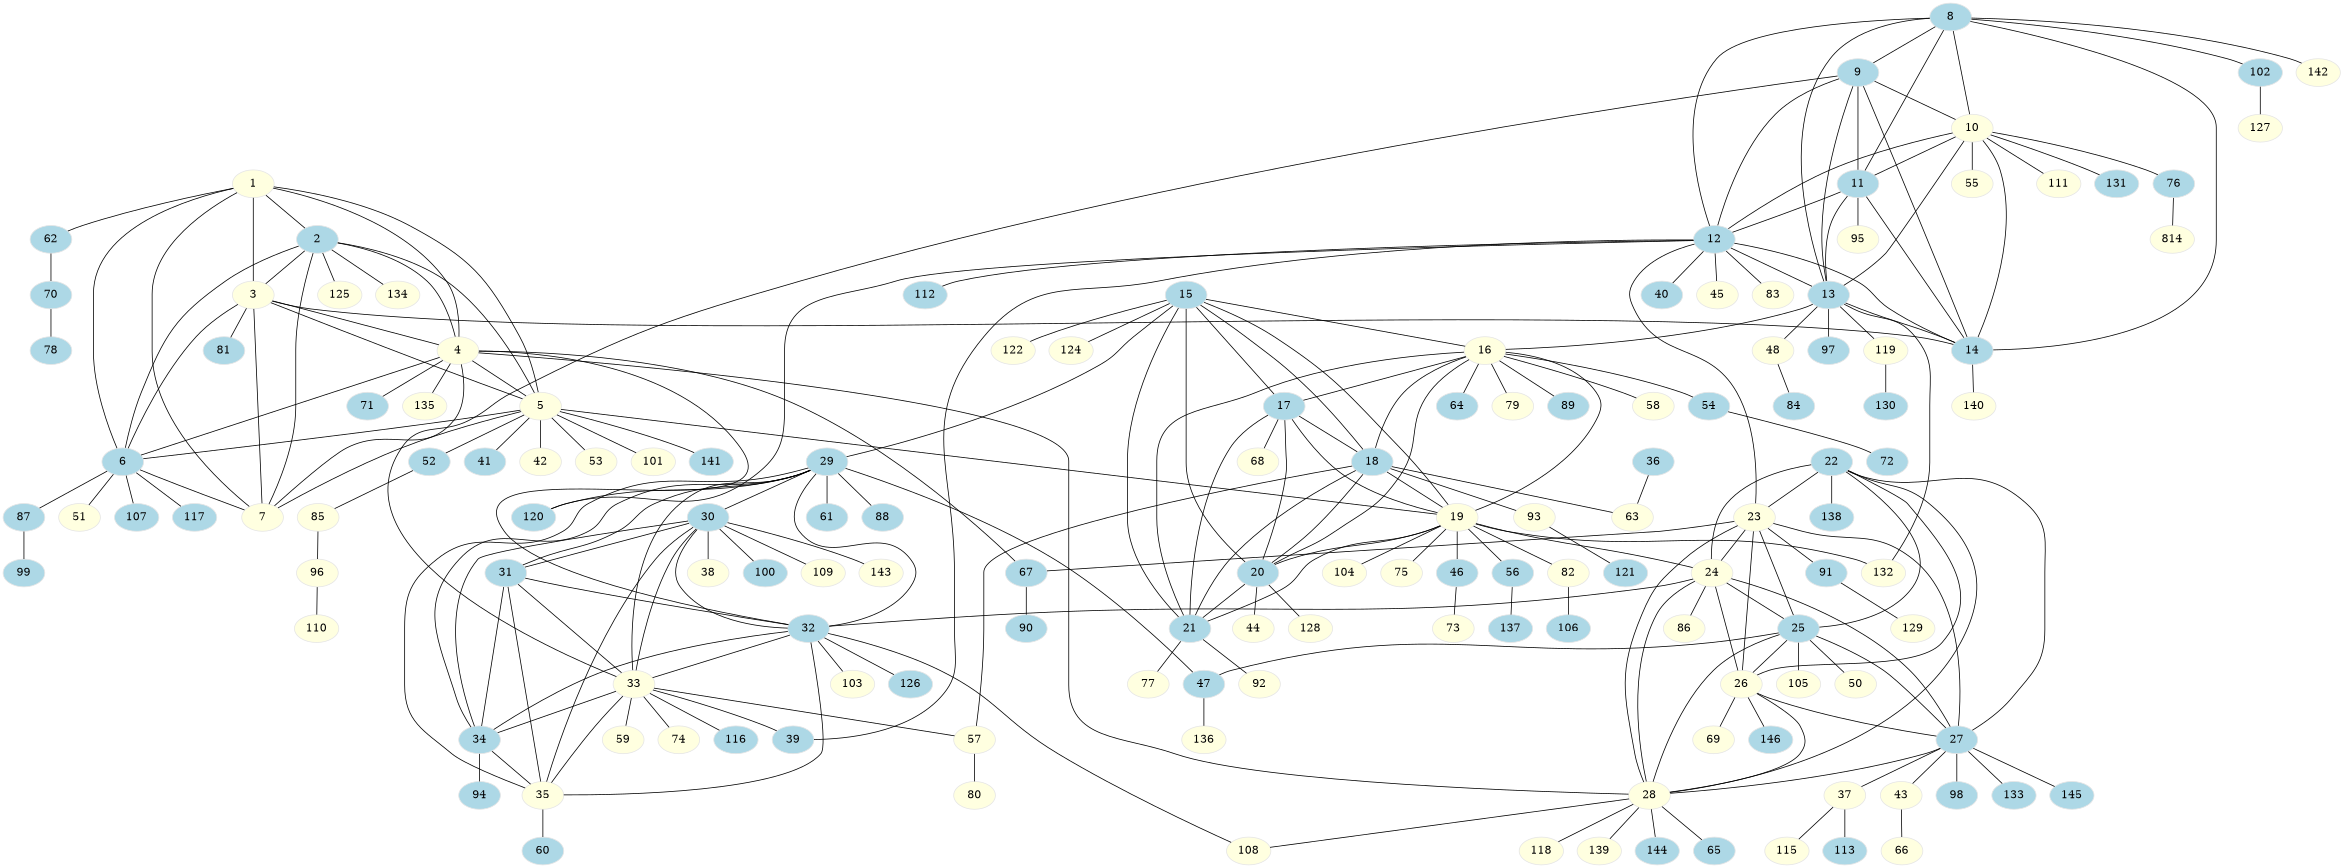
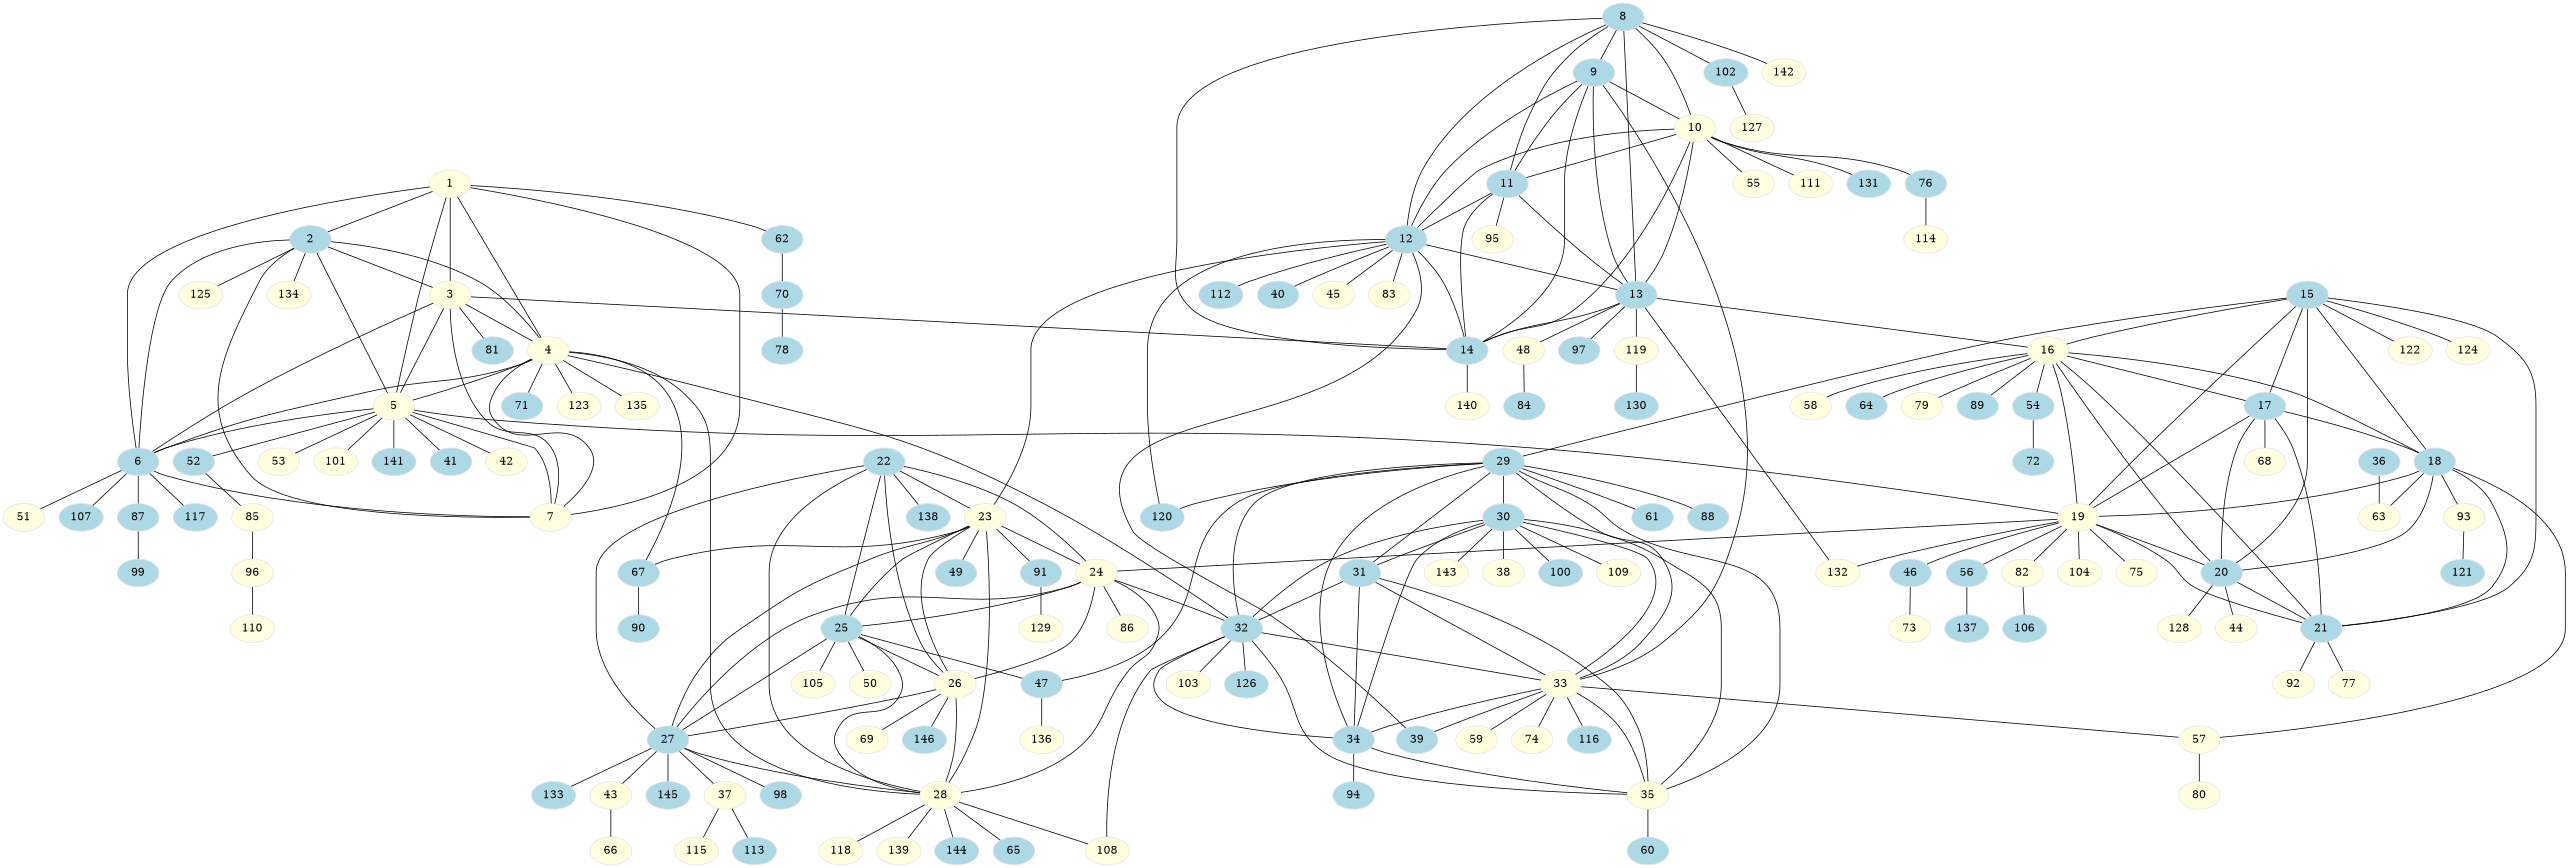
  graph {
    node [color=gray90 fillcolor=lightblue style=filled]
    2
    1 [fillcolor=lightyellow]
    3 [fillcolor=lightyellow]
    4 [fillcolor=lightyellow]
    5 [fillcolor=lightyellow]
    6
    7 [fillcolor=lightyellow]
    62
    125 [fillcolor=lightyellow]
    134 [fillcolor=lightyellow]
    14
    81
    28 [fillcolor=lightyellow]
    32
    67
    71
+   123 [fillcolor=lightyellow]
    135 [fillcolor=lightyellow]
    19 [fillcolor=lightyellow]
    41
    42 [fillcolor=lightyellow]
    52
    53 [fillcolor=lightyellow]
    101 [fillcolor=lightyellow]
    141
    51 [fillcolor=lightyellow]
    87
    107
    117
    70
    140 [fillcolor=lightyellow]
    65
    108 [fillcolor=lightyellow]
    118 [fillcolor=lightyellow]
    139 [fillcolor=lightyellow]
    144
    33 [fillcolor=lightyellow]
    34
    35 [fillcolor=lightyellow]
    103 [fillcolor=lightyellow]
    126
    90
    132 [fillcolor=lightyellow]
    20
    21
    24 [fillcolor=lightyellow]
    46
    56
    75 [fillcolor=lightyellow]
    82 [fillcolor=lightyellow]
    104 [fillcolor=lightyellow]
    85 [fillcolor=lightyellow]
    99
    8
    9
    10 [fillcolor=lightyellow]
    11
    12
    13
    102
    142 [fillcolor=lightyellow]
    55 [fillcolor=lightyellow]
    76
    111 [fillcolor=lightyellow]
    131
    95 [fillcolor=lightyellow]
    23 [fillcolor=lightyellow]
    39
    40
    45 [fillcolor=lightyellow]
    83 [fillcolor=lightyellow]
    112
    120
    16 [fillcolor=lightyellow]
    48 [fillcolor=lightyellow]
    97
    119 [fillcolor=lightyellow]
    127 [fillcolor=lightyellow]
    57 [fillcolor=lightyellow]
    59 [fillcolor=lightyellow]
    74 [fillcolor=lightyellow]
    116
-   114 [fillcolor=lightyellow label=814]
+   114 [fillcolor=lightyellow]
    25
    26 [fillcolor=lightyellow]
    27
+   49
    91
    17
    18
    54
    58 [fillcolor=lightyellow]
    64
    79 [fillcolor=lightyellow]
    89
    84
    130
    15
    29
    122 [fillcolor=lightyellow]
    124 [fillcolor=lightyellow]
    68 [fillcolor=lightyellow]
    93 [fillcolor=lightyellow]
    63 [fillcolor=lightyellow]
    44 [fillcolor=lightyellow]
    128 [fillcolor=lightyellow]
    77 [fillcolor=lightyellow]
    92 [fillcolor=lightyellow]
    47
    30
    31
    61
    88
    72
    36
    80 [fillcolor=lightyellow]
    121
    86 [fillcolor=lightyellow]
    73 [fillcolor=lightyellow]
    137
    106
    22
    138
    50 [fillcolor=lightyellow]
    105 [fillcolor=lightyellow]
    69 [fillcolor=lightyellow]
    146
    37 [fillcolor=lightyellow]
    43 [fillcolor=lightyellow]
    98
    133
    145
    129 [fillcolor=lightyellow]
    136 [fillcolor=lightyellow]
    113
    115 [fillcolor=lightyellow]
    66 [fillcolor=lightyellow]
    38 [fillcolor=lightyellow]
    100
    109 [fillcolor=lightyellow]
    143 [fillcolor=lightyellow]
    94
    60
    96 [fillcolor=lightyellow]
    78
    110 [fillcolor=lightyellow]
    2 -- 3
    2 -- 4
    2 -- 5
    2 -- 6
    2 -- 7
    2 -- 125
    2 -- 134
    1 -- 2
    1 -- 3
    1 -- 4
    1 -- 5
    1 -- 6
    1 -- 7
    1 -- 62
    3 -- 4
    3 -- 5
    3 -- 6
    3 -- 7
    3 -- 14
    3 -- 81
    4 -- 5
    4 -- 6
    4 -- 7
    4 -- 28
    4 -- 32
    4 -- 67
    4 -- 71
+   4 -- 123
    4 -- 135
    5 -- 6
    5 -- 7
    5 -- 19
    5 -- 41
    5 -- 42
    5 -- 52
    5 -- 53
    5 -- 101
    5 -- 141
    6 -- 7
    6 -- 51
    6 -- 87
    6 -- 107
    6 -- 117
    62 -- 70
    14 -- 140
    28 -- 65
    28 -- 108
    28 -- 118
    28 -- 139
    28 -- 144
    32 -- 108
    32 -- 33
    32 -- 34
    32 -- 35
    32 -- 103
    32 -- 126
    67 -- 90
    19 -- 132
    19 -- 20
    19 -- 21
    19 -- 24
    19 -- 46
    19 -- 56
    19 -- 75
    19 -- 82
    19 -- 104
    52 -- 85
    87 -- 99
    70 -- 78
    33 -- 34
    33 -- 35
    33 -- 39
    33 -- 57
    33 -- 59
    33 -- 74
    33 -- 116
    34 -- 35
    34 -- 94
    35 -- 60
    20 -- 21
    20 -- 44
    20 -- 128
    21 -- 77
    21 -- 92
    24 -- 28
    24 -- 32
    24 -- 25
    24 -- 26
    24 -- 27
    24 -- 86
    46 -- 73
    56 -- 137
    82 -- 106
    85 -- 96
    8 -- 14
    8 -- 9
    8 -- 10
    8 -- 11
    8 -- 12
    8 -- 13
    8 -- 102
    8 -- 142
    9 -- 14
    9 -- 33
    9 -- 10
    9 -- 11
    9 -- 12
    9 -- 13
    10 -- 14
    10 -- 11
    10 -- 12
    10 -- 13
    10 -- 55
    10 -- 76
    10 -- 111
    10 -- 131
    11 -- 14
    11 -- 12
    11 -- 13
    11 -- 95
    12 -- 14
    12 -- 13
    12 -- 23
    12 -- 39
    12 -- 40
    12 -- 45
    12 -- 83
    12 -- 112
    12 -- 120
    13 -- 14
    13 -- 132
    13 -- 16
    13 -- 48
    13 -- 97
    13 -- 119
    102 -- 127
    76 -- 114
    23 -- 28
    23 -- 67
    23 -- 24
    23 -- 25
    23 -- 26
    23 -- 27
+   23 -- 49
    23 -- 91
    16 -- 19
    16 -- 20
    16 -- 21
    16 -- 17
    16 -- 18
    16 -- 54
    16 -- 58
    16 -- 64
    16 -- 79
    16 -- 89
    48 -- 84
    119 -- 130
    57 -- 80
    25 -- 28
    25 -- 26
    25 -- 27
    25 -- 47
    25 -- 50
    25 -- 105
    26 -- 28
    26 -- 27
    26 -- 69
    26 -- 146
    27 -- 28
    27 -- 37
    27 -- 43
    27 -- 98
    27 -- 133
    27 -- 145
    91 -- 129
    17 -- 19
    17 -- 20
    17 -- 21
    17 -- 18
    17 -- 68
    18 -- 19
    18 -- 20
    18 -- 21
    18 -- 57
    18 -- 93
    18 -- 63
    54 -- 72
    15 -- 19
    15 -- 20
    15 -- 21
    15 -- 16
    15 -- 17
    15 -- 18
    15 -- 29
    15 -- 122
    15 -- 124
    29 -- 32
    29 -- 33
    29 -- 34
    29 -- 35
    29 -- 120
    29 -- 47
    29 -- 30
    29 -- 31
    29 -- 61
    29 -- 88
    93 -- 121
    47 -- 136
    30 -- 32
    30 -- 33
    30 -- 34
    30 -- 35
    30 -- 31
    30 -- 38
    30 -- 100
    30 -- 109
    30 -- 143
    31 -- 32
    31 -- 33
    31 -- 34
    31 -- 35
    36 -- 63
    22 -- 28
    22 -- 24
    22 -- 23
    22 -- 25
    22 -- 26
    22 -- 27
    22 -- 138
    37 -- 113
    37 -- 115
    43 -- 66
    96 -- 110
  }
